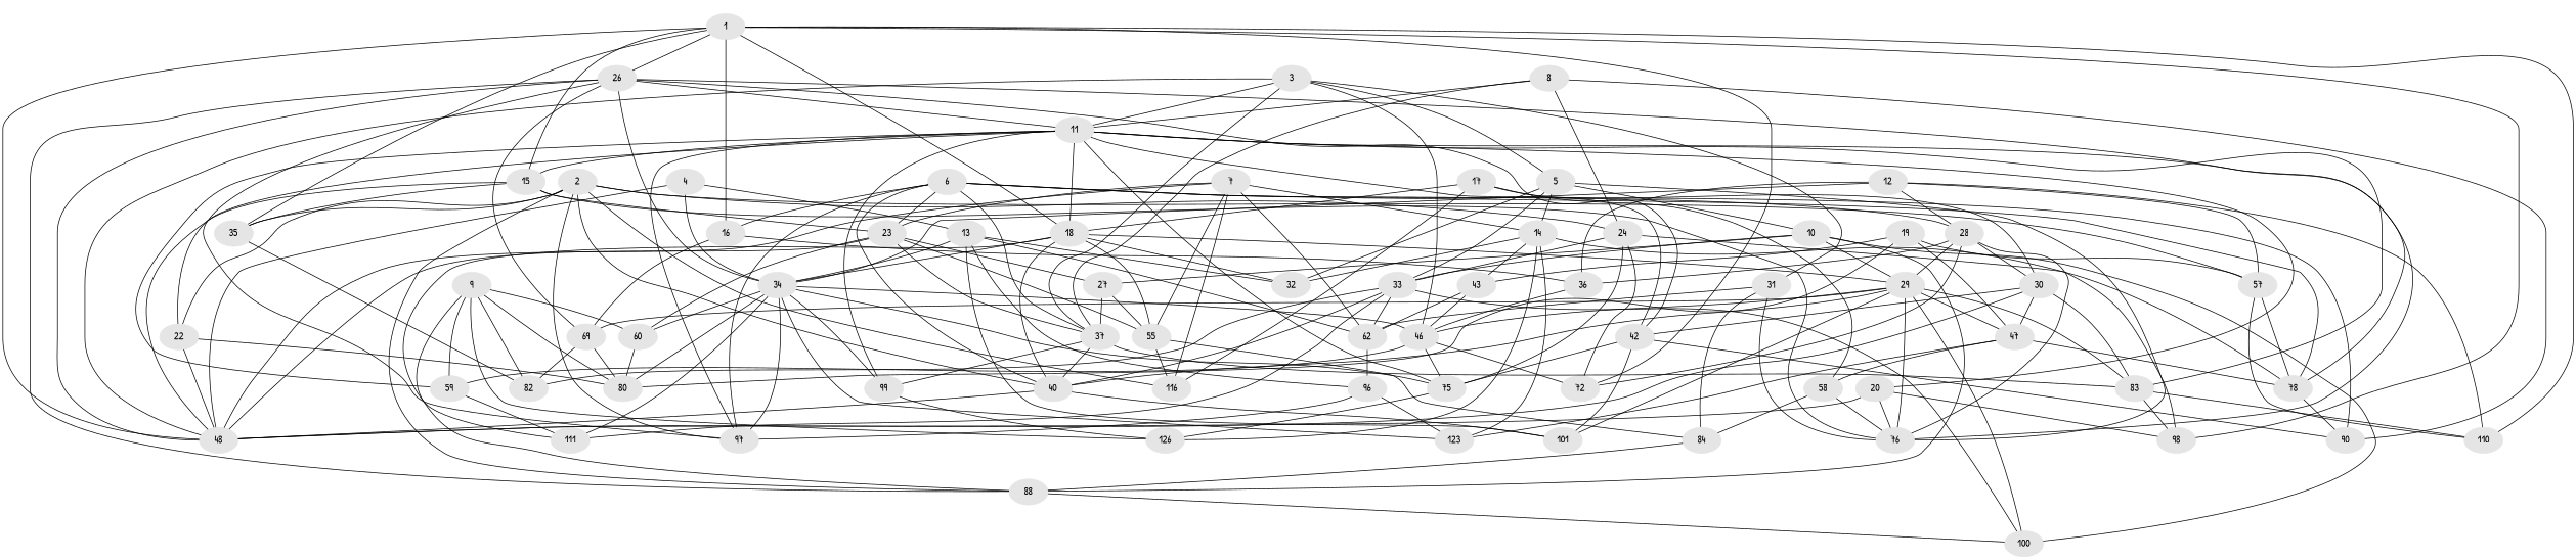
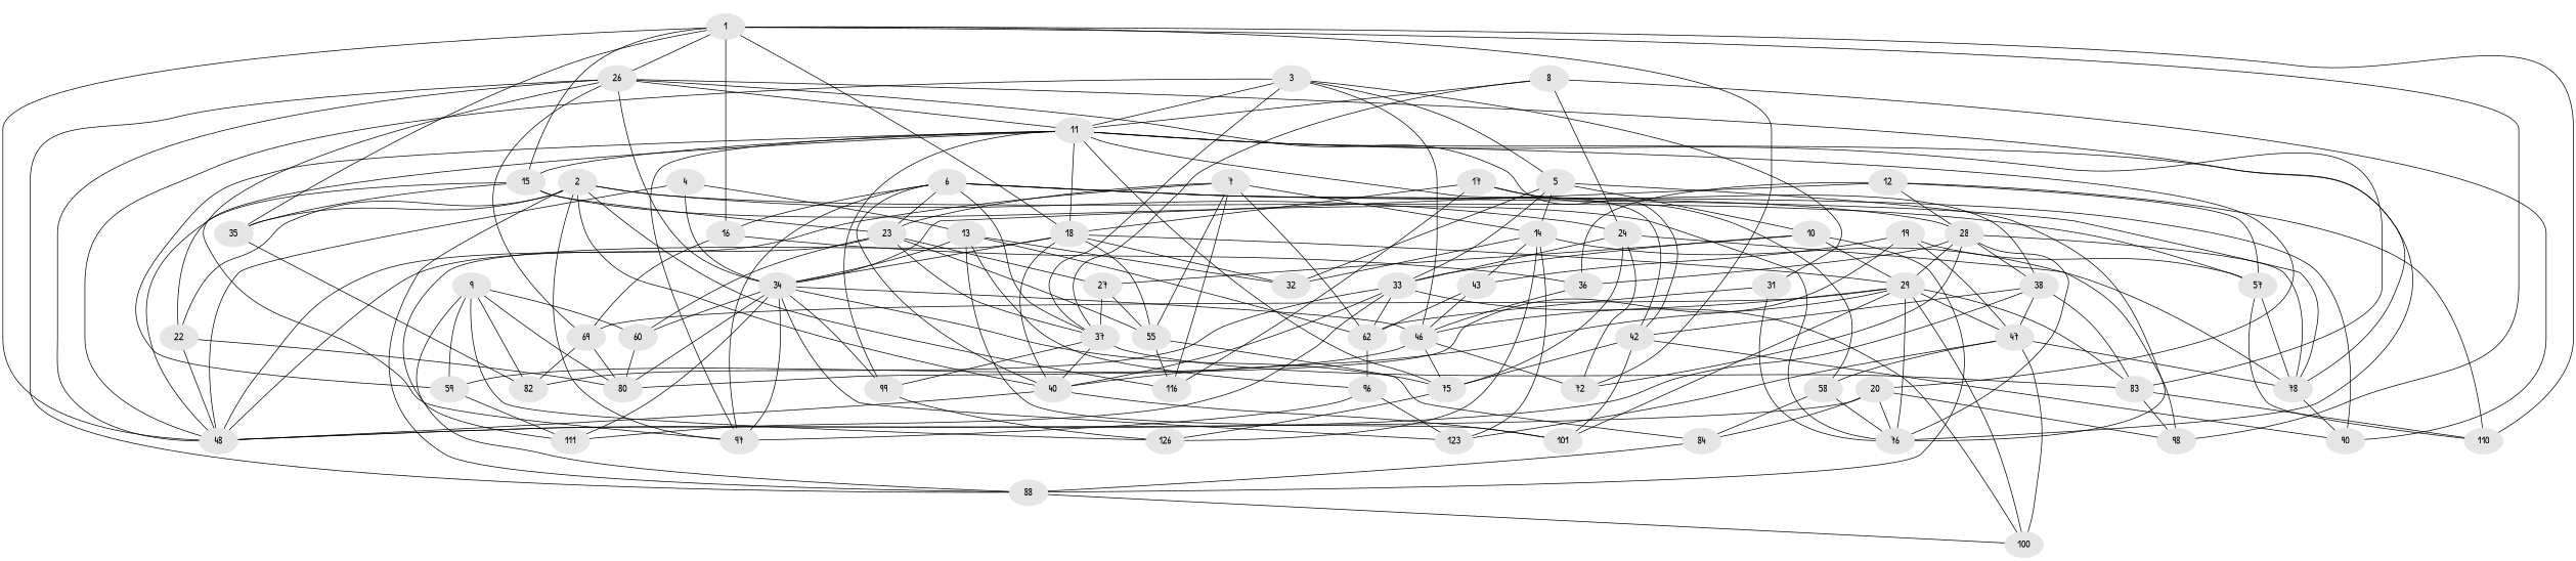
  graph {
    fontname="Patrick Hand"
    node [color=gray90 fontname="Patrick Hand" style=filled]
    edge [fontname="Patrick Hand"]
    1 [super="+39+25"]
    15 [super="+139"]
    16
    18 [super="+65+81"]
    26 [super="+53"]
    35
    48 [super="+63+108+129"]
    72
    98
    110
    11 [super="+41+67+107"]
    22
    97 [super="+130"]
    76 [super="+127+77"]
    59
    20
    42 [super="+132"]
    75 [super="+120"]
    83 [super="+103"]
    99
    23 [super="+128+71"]
    36
    69
    40 [super="+70"]
    34 [super="+112+117+49"]
    32
    55 [super="+93"]
    29 [super="+50+135"]
    111
    88 [super="+89"]
    78 [super="+91+79"]
    82
    2 [super="+95"]
    24 [super="+85"]
    57 [super="+102"]
    116
    80 [super="+109"]
    33 [super="+51"]
    101
    100
    3 [super="+137"]
    5 [super="+73"]
    31
    37 [super="+104"]
    46 [super="+133+86"]
    10 [super="+68"]
    14 [super="+66+44"]
    62 [super="+114"]
    84
    13 [super="+30"]
    96
    4
    60
    123
    27
    126
    43
    6 [super="+45+21"]
    28 [super="+87"]
    90
-   38 [super="+64" label=30]
+   38 [super="+64"]
    7 [super="+74"]
    8
    9 [super="+54"]
    47 [super="+105"]
    12 [super="+138"]
    17
    58
    19
    1 -- 15
    1 -- 16
    1 -- 18
    1 -- 26
    1 -- 35
    1 -- 48
    1 -- 72
    1 -- 98
    1 -- 110
    15 -- 35
    15 -- 48
    15 -- 76
    15 -- 23
    16 -- 36
    16 -- 69
    18 -- 40
    18 -- 34
    18 -- 32
    18 -- 55
    18 -- 29 [weight=2]
    18 -- 111
    26 -- 48
    26 -- 11
    26 -- 97
    26 -- 42
    26 -- 69
    26 -- 34
    26 -- 88
    26 -- 78
    35 -- 82
    11 -- 15
    11 -- 18
    11 -- 22
    11 -- 97
    11 -- 76
    11 -- 59
    11 -- 20
    11 -- 42
    11 -- 75
    11 -- 83
    11 -- 99
    22 -- 48
    22 -- 80
    59 -- 111
    20 -- 48
    20 -- 98
    20 -- 76
    42 -- 75
    42 -- 101
    42 -- 90
    75 -- 126
    83 -- 98
    83 -- 110
    99 -- 126
    23 -- 48
    23 -- 55
    23 -- 37
    23 -- 60
    23 -- 27
    36 -- 46
    69 -- 82
    69 -- 80
    40 -- 48
    40 -- 101
    34 -- 97
    34 -- 75
    34 -- 99
    34 -- 111
    34 -- 80
    34 -- 46
    34 -- 60
    34 -- 123
    55 -- 116
    55 -- 84
    29 -- 76
    29 -- 83
    29 -- 69
    29 -- 40
    29 -- 101
    29 -- 100
    29 -- 46
    29 -- 47
    88 -- 100
    78 -- 90
    2 -- 35
    2 -- 22
    2 -- 97
    2 -- 40
    2 -- 88
    2 -- 24
    2 -- 57
    2 -- 116
    24 -- 72
    24 -- 98
    24 -- 75
    24 -- 33
    57 -- 110
    57 -- 78
    33 -- 40
    33 -- 111
    33 -- 82
    33 -- 100
    33 -- 62
    3 -- 48
    3 -- 11
    3 -- 5
    3 -- 31
    3 -- 37
    3 -- 46
    5 -- 76
    5 -- 32
    5 -- 33
    5 -- 10
    5 -- 14
    31 -- 76
    31 -- 62
-   31 -- 84
+   20 -- 84
    37 -- 83
    37 -- 99
    37 -- 40
    46 -- 72
    46 -- 59
    46 -- 75
    10 -- 29
    10 -- 88
    10 -- 33
-   10 -- 100
+   47 -- 100
    10 -- 27
    14 -- 32
    14 -- 78 [weight=2]
    14 -- 123
    14 -- 126
    14 -- 43
    62 -- 96
    84 -- 88
    13 -- 34
    13 -- 32
    13 -- 101
    13 -- 62
    13 -- 96
    96 -- 97
    96 -- 123
    4 -- 48 [weight=2]
    4 -- 34
    4 -- 13
    60 -- 80
    27 -- 55
    27 -- 37
    43 -- 46
    43 -- 62
    6 -- 16
    6 -- 97
    6 -- 23
    6 -- 40
    6 -- 78
    6 -- 37
    6 -- 28
    6 -- 90
    28 -- 72
    28 -- 76
    28 -- 36
    28 -- 29
+   28 -- 78
    28 -- 38
    38 -- 48
    38 -- 42
    38 -- 83
    38 -- 47
    7 -- 48
    7 -- 23
    7 -- 55
    7 -- 116
    7 -- 14
    7 -- 62
    8 -- 11
    8 -- 24
    8 -- 37
    8 -- 90
    9 -- 59
    9 -- 88
    9 -- 82
    9 -- 80
    9 -- 60
    9 -- 126
    47 -- 78
    47 -- 123
    47 -- 58
    12 -- 110
    12 -- 36
    12 -- 34 [weight=2]
    12 -- 57
    12 -- 28
    17 -- 18
    17 -- 116
    17 -- 38
    17 -- 58
    58 -- 76
    58 -- 84
    19 -- 57
    19 -- 80
    19 -- 43
    19 -- 47
  }
